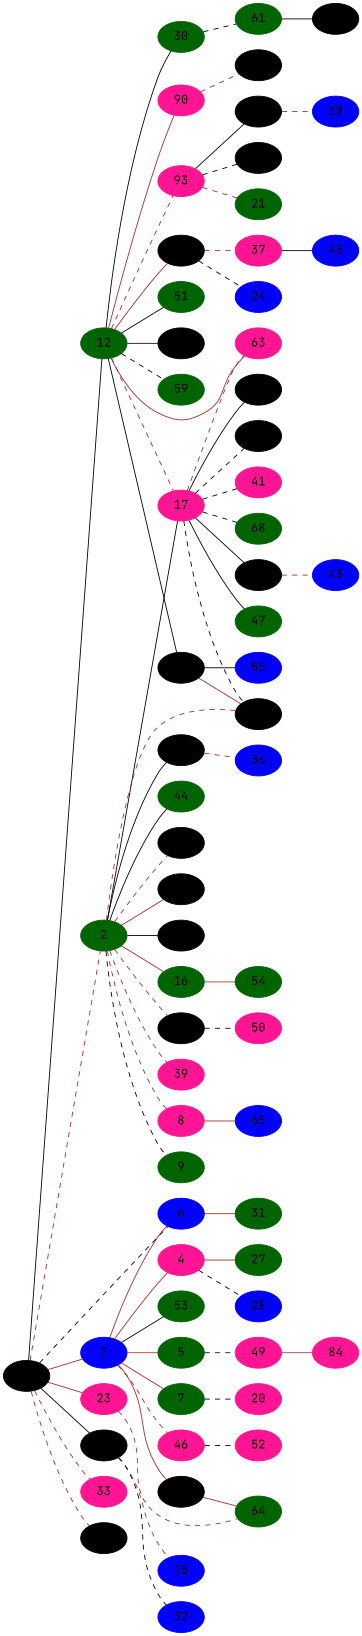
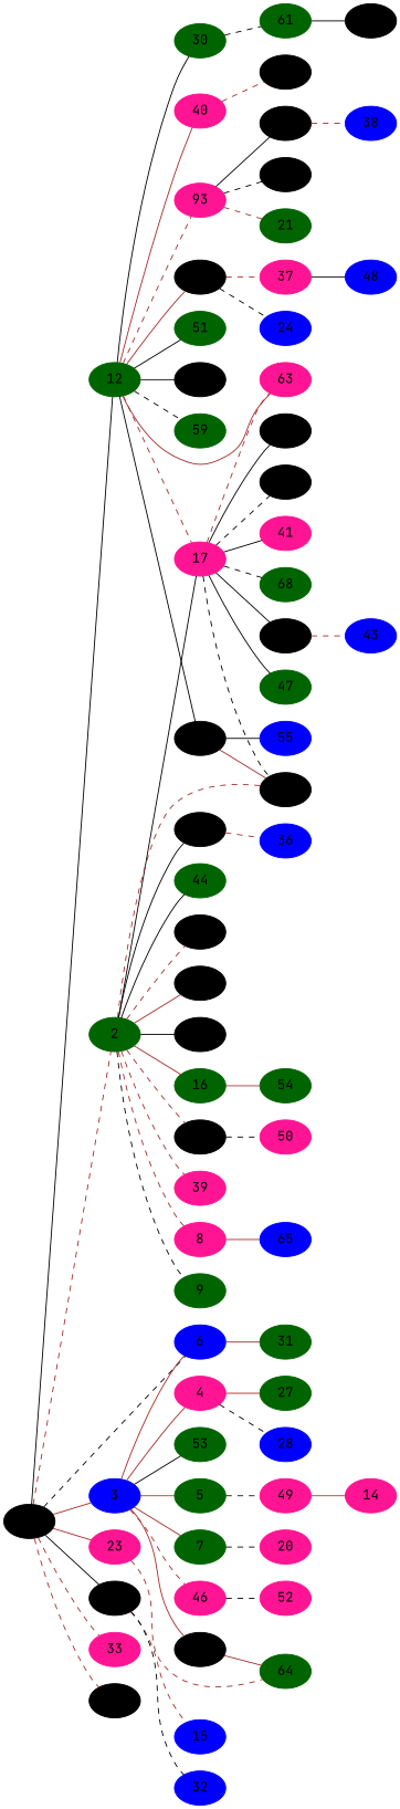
  graph {
    fontname="JetBrains Mono"
    rankdir=LR
    node [color=black fontname="JetBrains Mono" style=filled]
    edge [color=brown fontname="JetBrains Mono" style=solid]
    2 [color=darkgreen]
    1
    3 [color=blue]
    6 [color=blue]
    10
    12 [color=darkgreen]
    23 [color=deeppink]
    33 [color=deeppink]
    58
    8 [color=deeppink]
    9 [color=darkgreen]
    11
    16 [color=darkgreen]
    17 [color=deeppink]
    34
    39 [color=deeppink]
    44 [color=darkgreen]
    45
    60
    66
    67
    4 [color=deeppink]
    5 [color=darkgreen]
    7 [color=darkgreen]
    18
    46 [color=deeppink]
    53 [color=darkgreen]
    31 [color=darkgreen]
    15 [color=blue]
    32 [color=blue]
    n31 [color=deeppink label=93]
    19
    30 [color=darkgreen]
    35
-   40 [color=deeppink label=90]
+   40 [color=deeppink]
    51 [color=darkgreen]
    56
    59 [color=darkgreen]
    63 [color=deeppink]
    64 [color=darkgreen]
    65 [color=blue]
    36 [color=blue]
    54 [color=darkgreen]
    22
    29
    41 [color=deeppink]
    42
    47 [color=darkgreen]
    68 [color=darkgreen]
    50 [color=deeppink]
    27 [color=darkgreen]
    28 [color=blue]
    49 [color=deeppink]
    20 [color=deeppink]
    52 [color=deeppink]
-   14 [color=deeppink label=84]
+   14 [color=deeppink]
    21 [color=darkgreen]
    25
    26
    24 [color=blue]
    37 [color=deeppink]
    61 [color=darkgreen]
    55 [color=blue]
    57
    38 [color=blue]
    43 [color=blue]
    48 [color=blue]
    62
    2 -- 8 [style=dashed]
    2 -- 9 [color=black style=dashed]
    2 -- 11 [color=black]
    2 -- 16
    2 -- 17 [color=black]
    2 -- 34 [style=dashed]
    2 -- 39 [style=dashed]
    2 -- 44 [color=black]
    2 -- 45 [style=dashed]
    2 -- 60 [style=dashed]
    2 -- 66
    2 -- 67 [color=black]
    1 -- 2 [style=dashed]
    1 -- 3
    1 -- 6 [color=black style=dashed]
    1 -- 10 [color=black]
    1 -- 12 [color=black]
    1 -- 23
    1 -- 33 [style=dashed]
    1 -- 58 [style=dashed]
    3 -- 6
    3 -- 4
    3 -- 5
    3 -- 7
    3 -- 18
    3 -- 46 [style=dashed]
    3 -- 53 [color=black]
    6 -- 31
    10 -- 15 [style=dashed]
    10 -- 32 [color=black style=dashed]
    12 -- 17 [style=dashed]
    12 -- n31 [style=dashed]
    12 -- 19
    12 -- 30 [color=black]
    12 -- 35 [color=black]
    12 -- 40
    12 -- 51 [color=black]
    12 -- 56 [color=black]
    12 -- 59 [color=black style=dashed]
    12 -- 63
    23 -- 64 [style=dashed]
    8 -- 65
    11 -- 36 [style=dashed]
    16 -- 54
    17 -- 60 [color=black style=dashed]
    17 -- 63 [style=dashed]
    17 -- 22 [color=black]
    17 -- 29 [color=black style=dashed]
-   17 -- 41 [color=black style=dashed]
+   17 -- 41 [color=black]
    17 -- 42 [color=black]
    17 -- 47 [color=black]
    17 -- 68 [color=black style=dashed]
    34 -- 50 [color=black style=dashed]
    4 -- 27
    4 -- 28 [color=black style=dashed]
    5 -- 49 [color=black style=dashed]
    7 -- 20 [color=black style=dashed]
    18 -- 64
    46 -- 52 [color=black style=dashed]
    n31 -- 21 [style=dashed]
    n31 -- 25 [color=black]
    n31 -- 26 [color=black style=dashed]
    19 -- 24 [color=black style=dashed]
    19 -- 37 [style=dashed]
    30 -- 61 [color=black style=dashed]
    35 -- 60
    35 -- 55 [color=black]
    40 -- 57 [style=dashed]
    42 -- 43 [style=dashed]
    49 -- 14
    25 -- 38 [style=dashed]
    37 -- 48 [color=black]
    61 -- 62 [color=black]
  }
